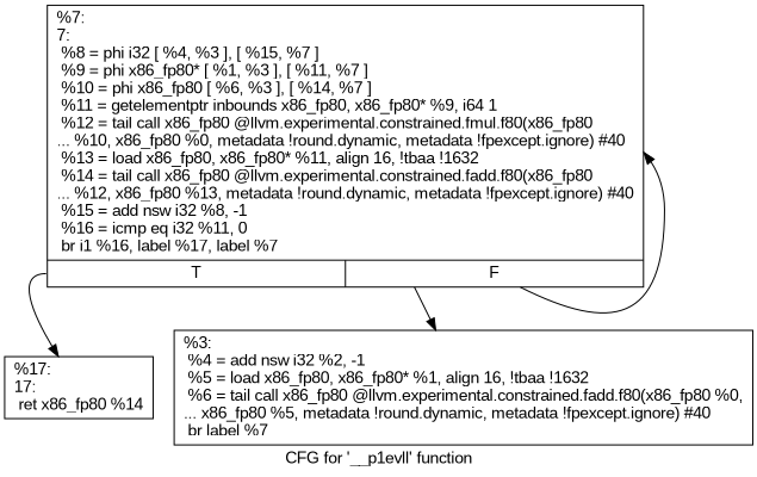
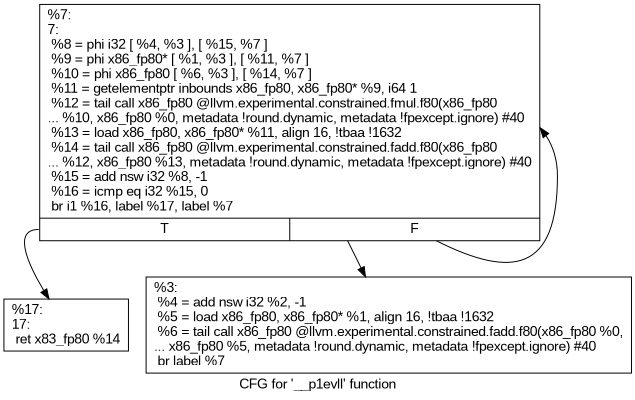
  digraph {
    fontname="Liberation Sans"
    label="CFG for '__p1evll' function"
    node [fontname="Liberation Sans" shape=record]
    edge [fontname="Liberation Sans"]
    n1 [label="{%3:\l  %4 = add nsw i32 %2, -1\l  %5 = load x86_fp80, x86_fp80* %1, align 16, !tbaa !1632\l  %6 = tail call x86_fp80 @llvm.experimental.constrained.fadd.f80(x86_fp80 %0,\l... x86_fp80 %5, metadata !round.dynamic, metadata !fpexcept.ignore) #40\l  br label %7\l}"]
-   n2 [label="{%7:\l7:                                                \l  %8 = phi i32 [ %4, %3 ], [ %15, %7 ]\l  %9 = phi x86_fp80* [ %1, %3 ], [ %11, %7 ]\l  %10 = phi x86_fp80 [ %6, %3 ], [ %14, %7 ]\l  %11 = getelementptr inbounds x86_fp80, x86_fp80* %9, i64 1\l  %12 = tail call x86_fp80 @llvm.experimental.constrained.fmul.f80(x86_fp80\l... %10, x86_fp80 %0, metadata !round.dynamic, metadata !fpexcept.ignore) #40\l  %13 = load x86_fp80, x86_fp80* %11, align 16, !tbaa !1632\l  %14 = tail call x86_fp80 @llvm.experimental.constrained.fadd.f80(x86_fp80\l... %12, x86_fp80 %13, metadata !round.dynamic, metadata !fpexcept.ignore) #40\l  %15 = add nsw i32 %8, -1\l  %16 = icmp eq i32 %11, 0\l  br i1 %16, label %17, label %7\l|{<s0>T|<s1>F}}"]
-   n3 [label="{%17:\l17:                                               \l  ret x86_fp80 %14\l}"]
+   n2 [label="{%7:\l7:                                                \l  %8 = phi i32 [ %4, %3 ], [ %15, %7 ]\l  %9 = phi x86_fp80* [ %1, %3 ], [ %11, %7 ]\l  %10 = phi x86_fp80 [ %6, %3 ], [ %14, %7 ]\l  %11 = getelementptr inbounds x86_fp80, x86_fp80* %9, i64 1\l  %12 = tail call x86_fp80 @llvm.experimental.constrained.fmul.f80(x86_fp80\l... %10, x86_fp80 %0, metadata !round.dynamic, metadata !fpexcept.ignore) #40\l  %13 = load x86_fp80, x86_fp80* %11, align 16, !tbaa !1632\l  %14 = tail call x86_fp80 @llvm.experimental.constrained.fadd.f80(x86_fp80\l... %12, x86_fp80 %13, metadata !round.dynamic, metadata !fpexcept.ignore) #40\l  %15 = add nsw i32 %8, -1\l  %16 = icmp eq i32 %15, 0\l  br i1 %16, label %17, label %7\l|{<s0>T|<s1>F}}"]
+   n3 [label="{%17:\l17:                                               \l  ret x83_fp80 %14\l}"]
    n2 -> n1
    n2 -> n2 [tailport=s1]
    n2 -> n3 [tailport=s0]
  }
